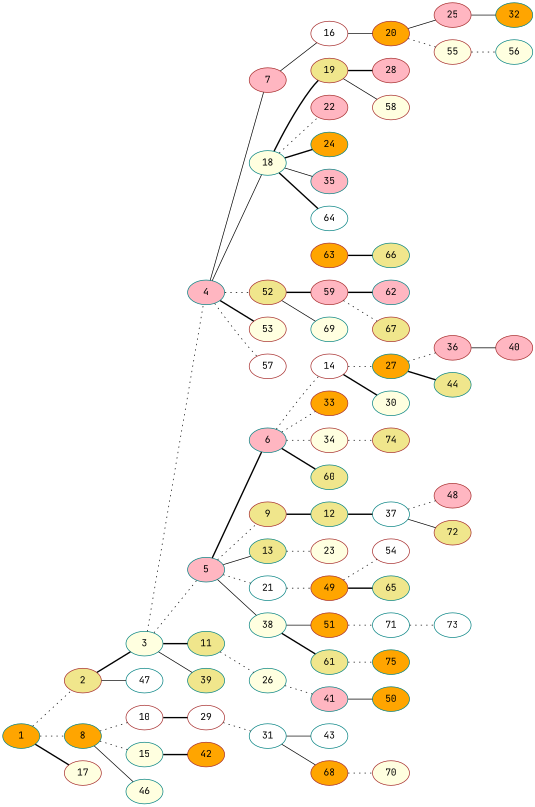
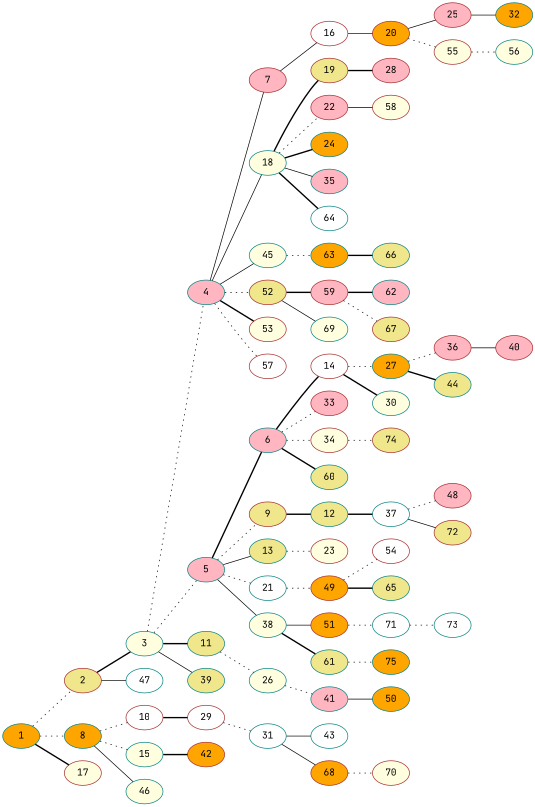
  graph {
    fontname="JetBrains Mono"
    rankdir=LR
    node [color=teal fillcolor=lightyellow fontname="JetBrains Mono" style=filled]
    edge [fontname="JetBrains Mono" style=dotted weight=1.0]
    1 [fillcolor=orange]
    2 [color=brown fillcolor=khaki]
    8 [fillcolor=orange]
    17 [color=brown]
    3
    47 [fillcolor=white]
    10 [color=brown fillcolor=white]
    15
    46
    4 [fillcolor=lightpink]
    5 [fillcolor=lightpink]
    11 [fillcolor=khaki]
    39 [fillcolor=khaki]
    7 [color=brown fillcolor=lightpink]
    18
+   45
    52 [color=brown fillcolor=khaki]
    53 [color=brown]
    57 [color=brown fillcolor=white]
    6 [fillcolor=lightpink]
    9 [color=brown fillcolor=khaki]
    13 [fillcolor=khaki]
    21 [fillcolor=white]
    38
    26
    16 [color=brown fillcolor=white]
    19 [color=brown fillcolor=khaki]
    22 [color=brown fillcolor=lightpink]
    24 [fillcolor=orange]
    35 [fillcolor=lightpink]
    64 [fillcolor=white]
-   63 [color=brown fillcolor=orange]
+   63 [fillcolor=orange]
    59 [color=brown fillcolor=lightpink]
    69
    14 [color=brown fillcolor=white]
-   33 [color=brown fillcolor=orange]
+   33 [color=brown fillcolor=lightpink]
    34 [color=brown]
    60 [fillcolor=khaki]
    12 [fillcolor=khaki]
    23 [color=brown]
    49 [color=brown fillcolor=orange]
    51 [color=brown fillcolor=orange]
    61 [fillcolor=khaki]
    27 [fillcolor=orange]
    30
    74 [color=brown fillcolor=khaki]
    20 [color=brown fillcolor=orange]
    29 [color=brown fillcolor=white]
    42 [color=brown fillcolor=orange]
    37 [fillcolor=white]
    31 [fillcolor=white]
    41 [fillcolor=lightpink]
    48 [color=brown fillcolor=lightpink]
    72 [color=brown fillcolor=khaki]
    36 [color=brown fillcolor=lightpink]
    44 [fillcolor=khaki]
    25 [color=brown fillcolor=lightpink]
    55 [color=brown]
    28 [color=brown fillcolor=lightpink]
    58 [color=brown]
    32 [fillcolor=orange]
    56
    54 [color=brown fillcolor=white]
    65 [fillcolor=khaki]
    50 [fillcolor=orange]
    40 [color=brown fillcolor=lightpink]
    43 [fillcolor=white]
    68 [color=brown fillcolor=orange]
    70 [color=brown]
    71 [fillcolor=white]
    75 [fillcolor=orange]
    66 [fillcolor=khaki]
    73 [fillcolor=white]
    62 [fillcolor=lightpink]
    67 [color=brown fillcolor=khaki]
    1 -- 2
    1 -- 8
    1 -- 17 [style=bold]
    2 -- 3 [style=bold]
    2 -- 47 [style=solid]
    8 -- 10
    8 -- 15
    8 -- 46 [style=solid]
    3 -- 4
    3 -- 5
    3 -- 11 [style=bold]
    3 -- 39 [style=solid]
    10 -- 29 [style=bold]
    15 -- 42 [style=bold]
    4 -- 7 [style=solid]
    4 -- 18 [style=solid]
+   4 -- 45 [style=solid]
    4 -- 52
    4 -- 53 [style=bold]
    4 -- 57
    5 -- 6 [style=bold]
    5 -- 9
    5 -- 13 [style=solid]
    5 -- 21
    5 -- 38 [style=solid]
    11 -- 26
    7 -- 16 [style=solid]
    18 -- 19 [style=bold]
    18 -- 22
    18 -- 24 [style=bold]
    18 -- 35 [style=solid]
    18 -- 64 [style=bold]
+   45 -- 63
    52 -- 59 [style=bold]
    52 -- 69 [style=solid]
-   6 -- 14
+   6 -- 14 [style=bold]
    6 -- 33
    6 -- 34
    6 -- 60 [style=bold]
    9 -- 12 [style=bold]
    13 -- 23
    21 -- 49
    38 -- 51 [style=solid]
    38 -- 61 [style=bold]
    26 -- 41
    16 -- 20 [style=solid]
    19 -- 28 [style=bold]
-   19 -- 58 [style=solid]
+   22 -- 58 [style=solid]
    63 -- 66 [style=bold]
    59 -- 62 [style=bold]
    59 -- 67
    14 -- 27
    14 -- 30 [style=bold]
    34 -- 74
    12 -- 37 [style=bold]
    49 -- 54
    49 -- 65 [style=bold]
    51 -- 71
    61 -- 75
    27 -- 36
    27 -- 44 [style=bold]
    20 -- 25 [style=solid]
    20 -- 55
    29 -- 31
    37 -- 48
    37 -- 72 [style=solid]
    31 -- 43 [style=solid]
    31 -- 68 [style=solid]
    41 -- 50 [style=solid]
    36 -- 40 [style=solid]
    25 -- 32 [style=solid]
    55 -- 56
    68 -- 70
    71 -- 73
  }
